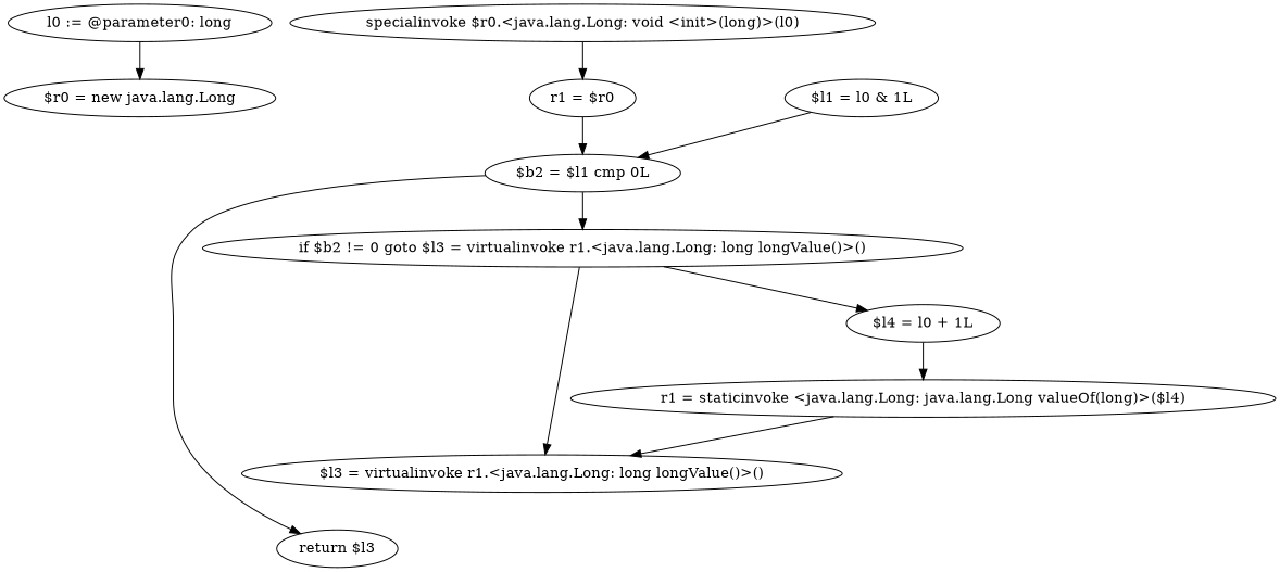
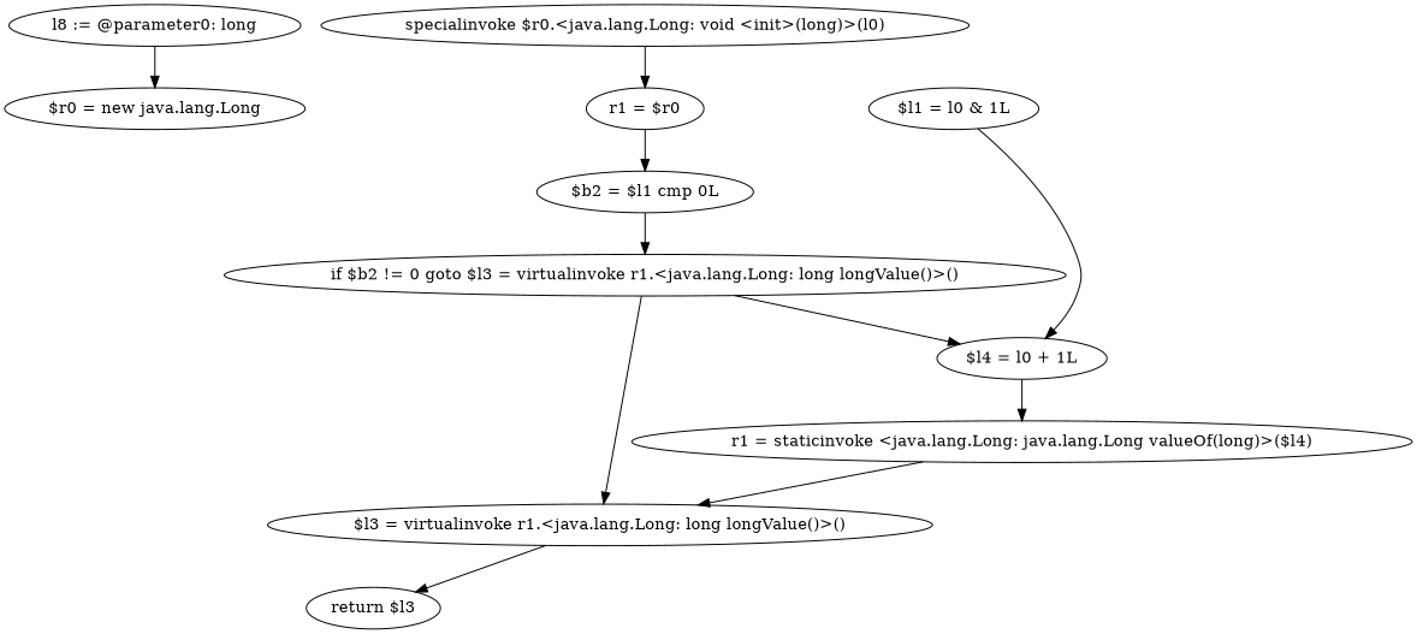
  digraph {
-   "l0 := @parameter0: long"
+   "l0 := @parameter0: long" [label="l8 := @parameter0: long"]
    "$r0 = new java.lang.Long"
    "specialinvoke $r0.<java.lang.Long: void <init>(long)>(l0)"
    "r1 = $r0"
    "$b2 = $l1 cmp 0L"
    "$l1 = l0 & 1L"
    "if $b2 != 0 goto $l3 = virtualinvoke r1.<java.lang.Long: long longValue()>()"
    "$l4 = l0 + 1L"
    "$l3 = virtualinvoke r1.<java.lang.Long: long longValue()>()"
    "r1 = staticinvoke <java.lang.Long: java.lang.Long valueOf(long)>($l4)"
    "return $l3"
    "l0 := @parameter0: long" -> "$r0 = new java.lang.Long"
    "specialinvoke $r0.<java.lang.Long: void <init>(long)>(l0)" -> "r1 = $r0"
    "r1 = $r0" -> "$b2 = $l1 cmp 0L"
    "$b2 = $l1 cmp 0L" -> "if $b2 != 0 goto $l3 = virtualinvoke r1.<java.lang.Long: long longValue()>()"
-   "$l1 = l0 & 1L" -> "$b2 = $l1 cmp 0L"
+   "$l1 = l0 & 1L" -> "$l4 = l0 + 1L"
    "if $b2 != 0 goto $l3 = virtualinvoke r1.<java.lang.Long: long longValue()>()" -> "$l4 = l0 + 1L"
    "if $b2 != 0 goto $l3 = virtualinvoke r1.<java.lang.Long: long longValue()>()" -> "$l3 = virtualinvoke r1.<java.lang.Long: long longValue()>()"
    "$l4 = l0 + 1L" -> "r1 = staticinvoke <java.lang.Long: java.lang.Long valueOf(long)>($l4)"
-   "$b2 = $l1 cmp 0L" -> "return $l3"
+   "$l3 = virtualinvoke r1.<java.lang.Long: long longValue()>()" -> "return $l3"
    "r1 = staticinvoke <java.lang.Long: java.lang.Long valueOf(long)>($l4)" -> "$l3 = virtualinvoke r1.<java.lang.Long: long longValue()>()"
  }
